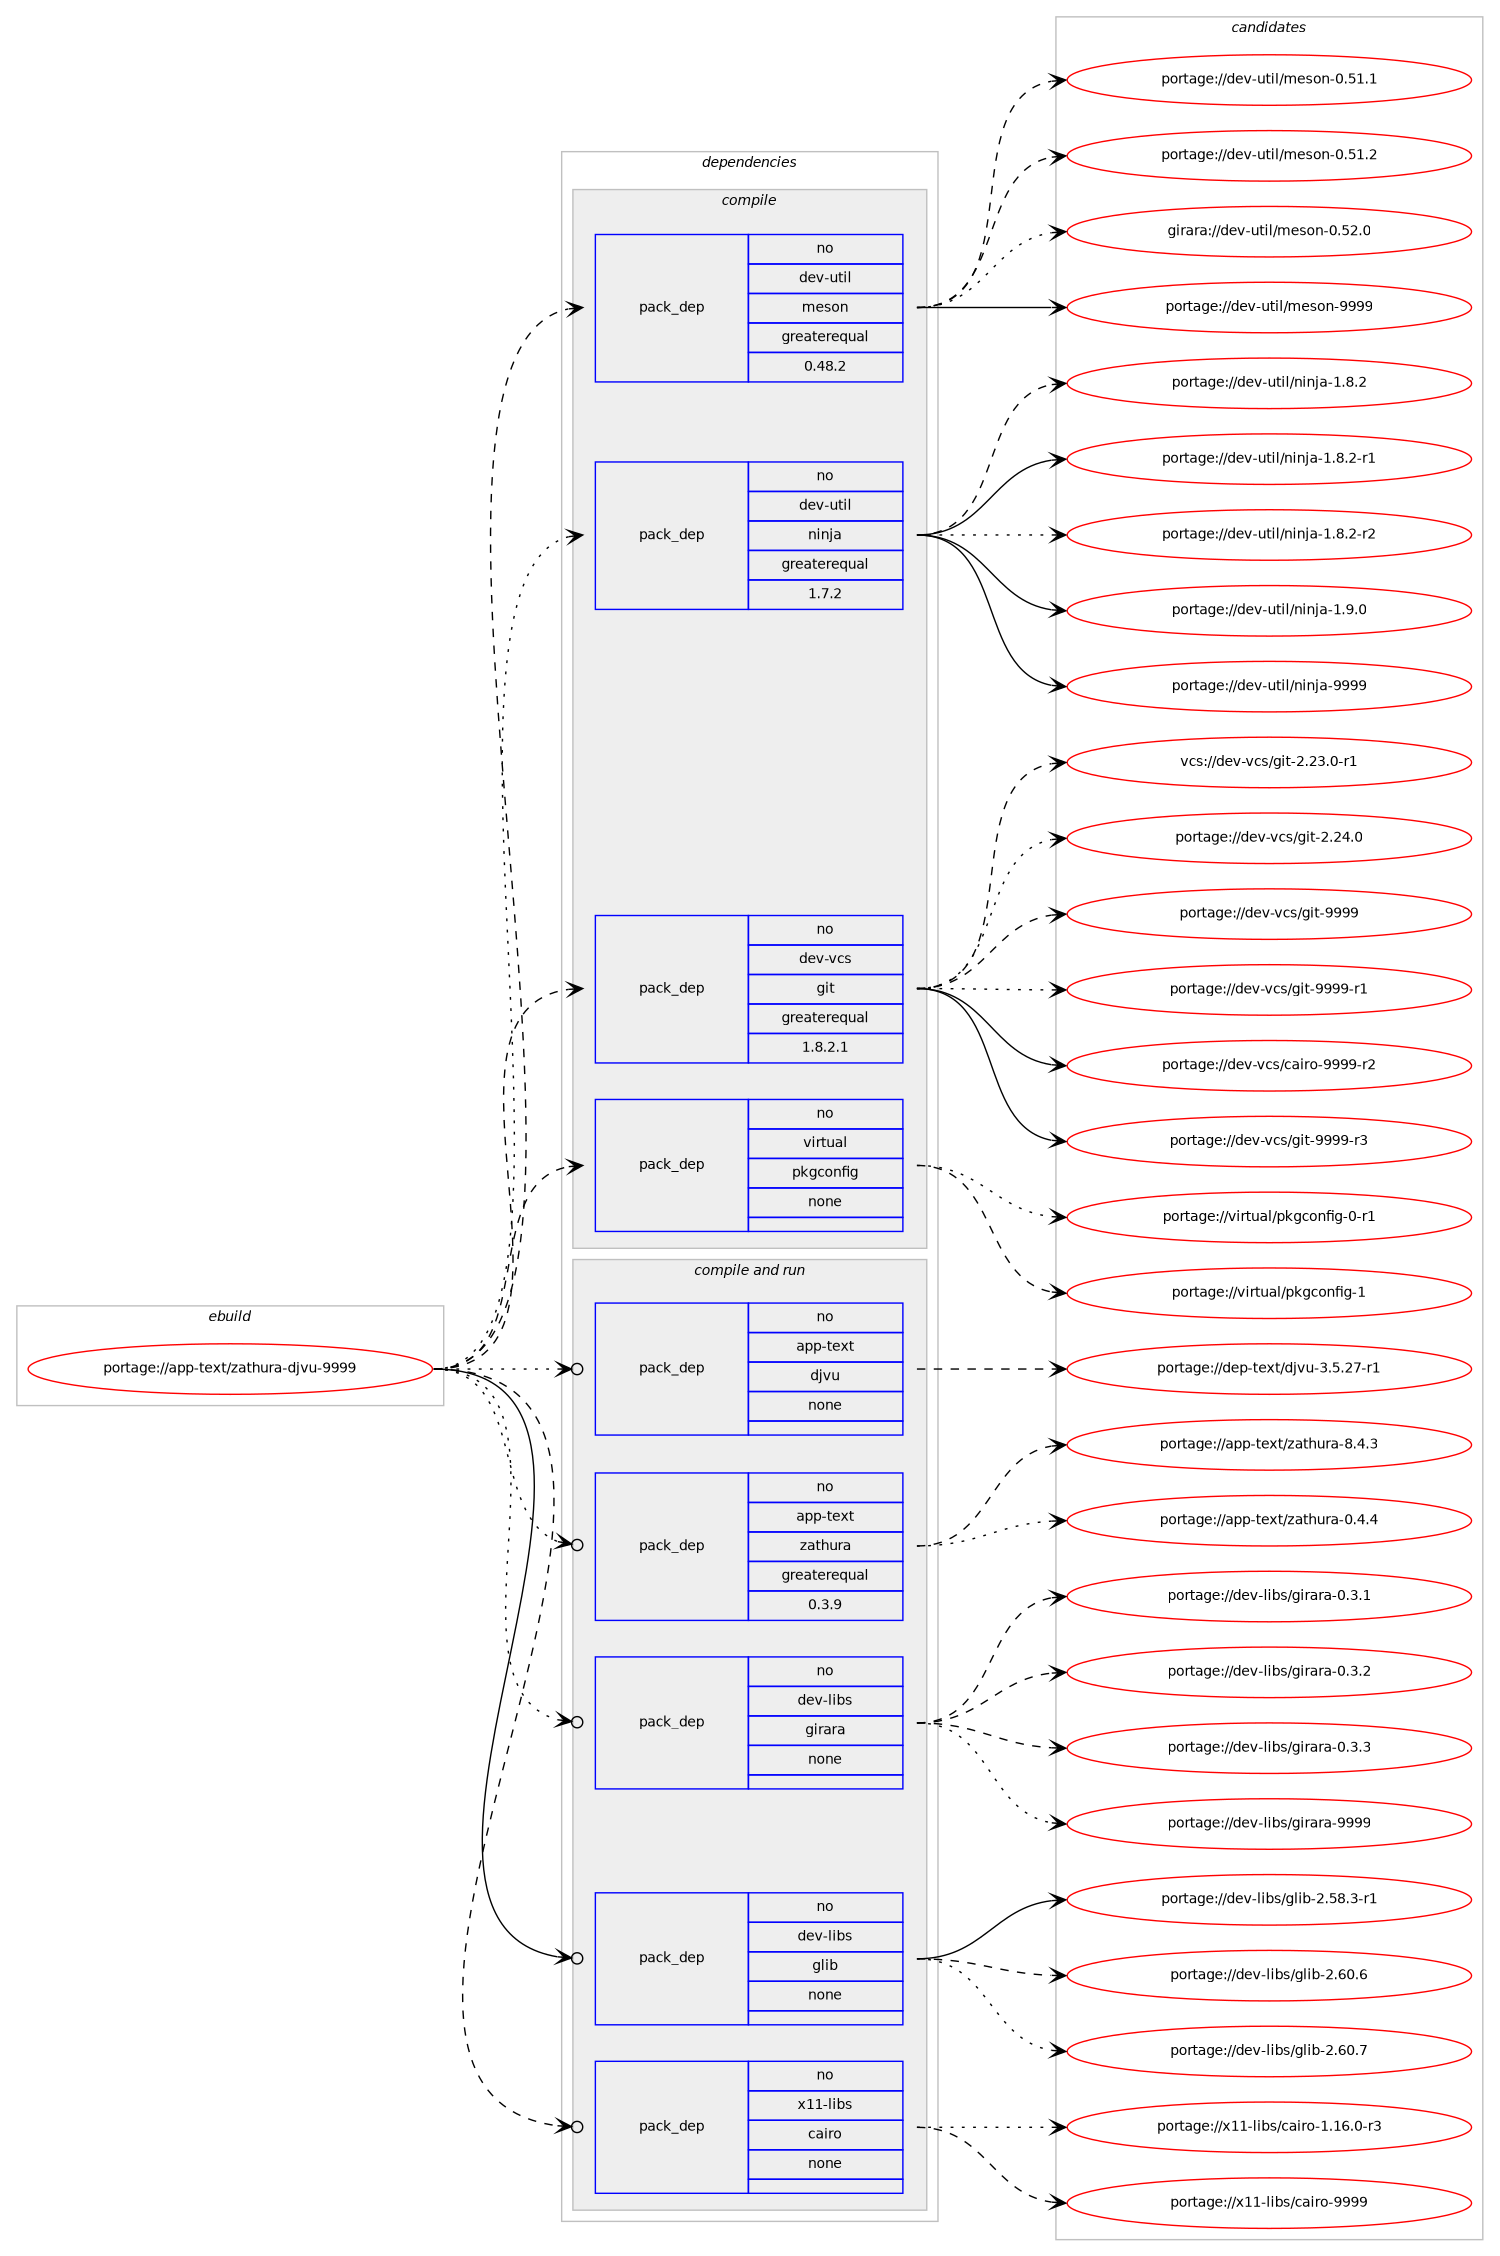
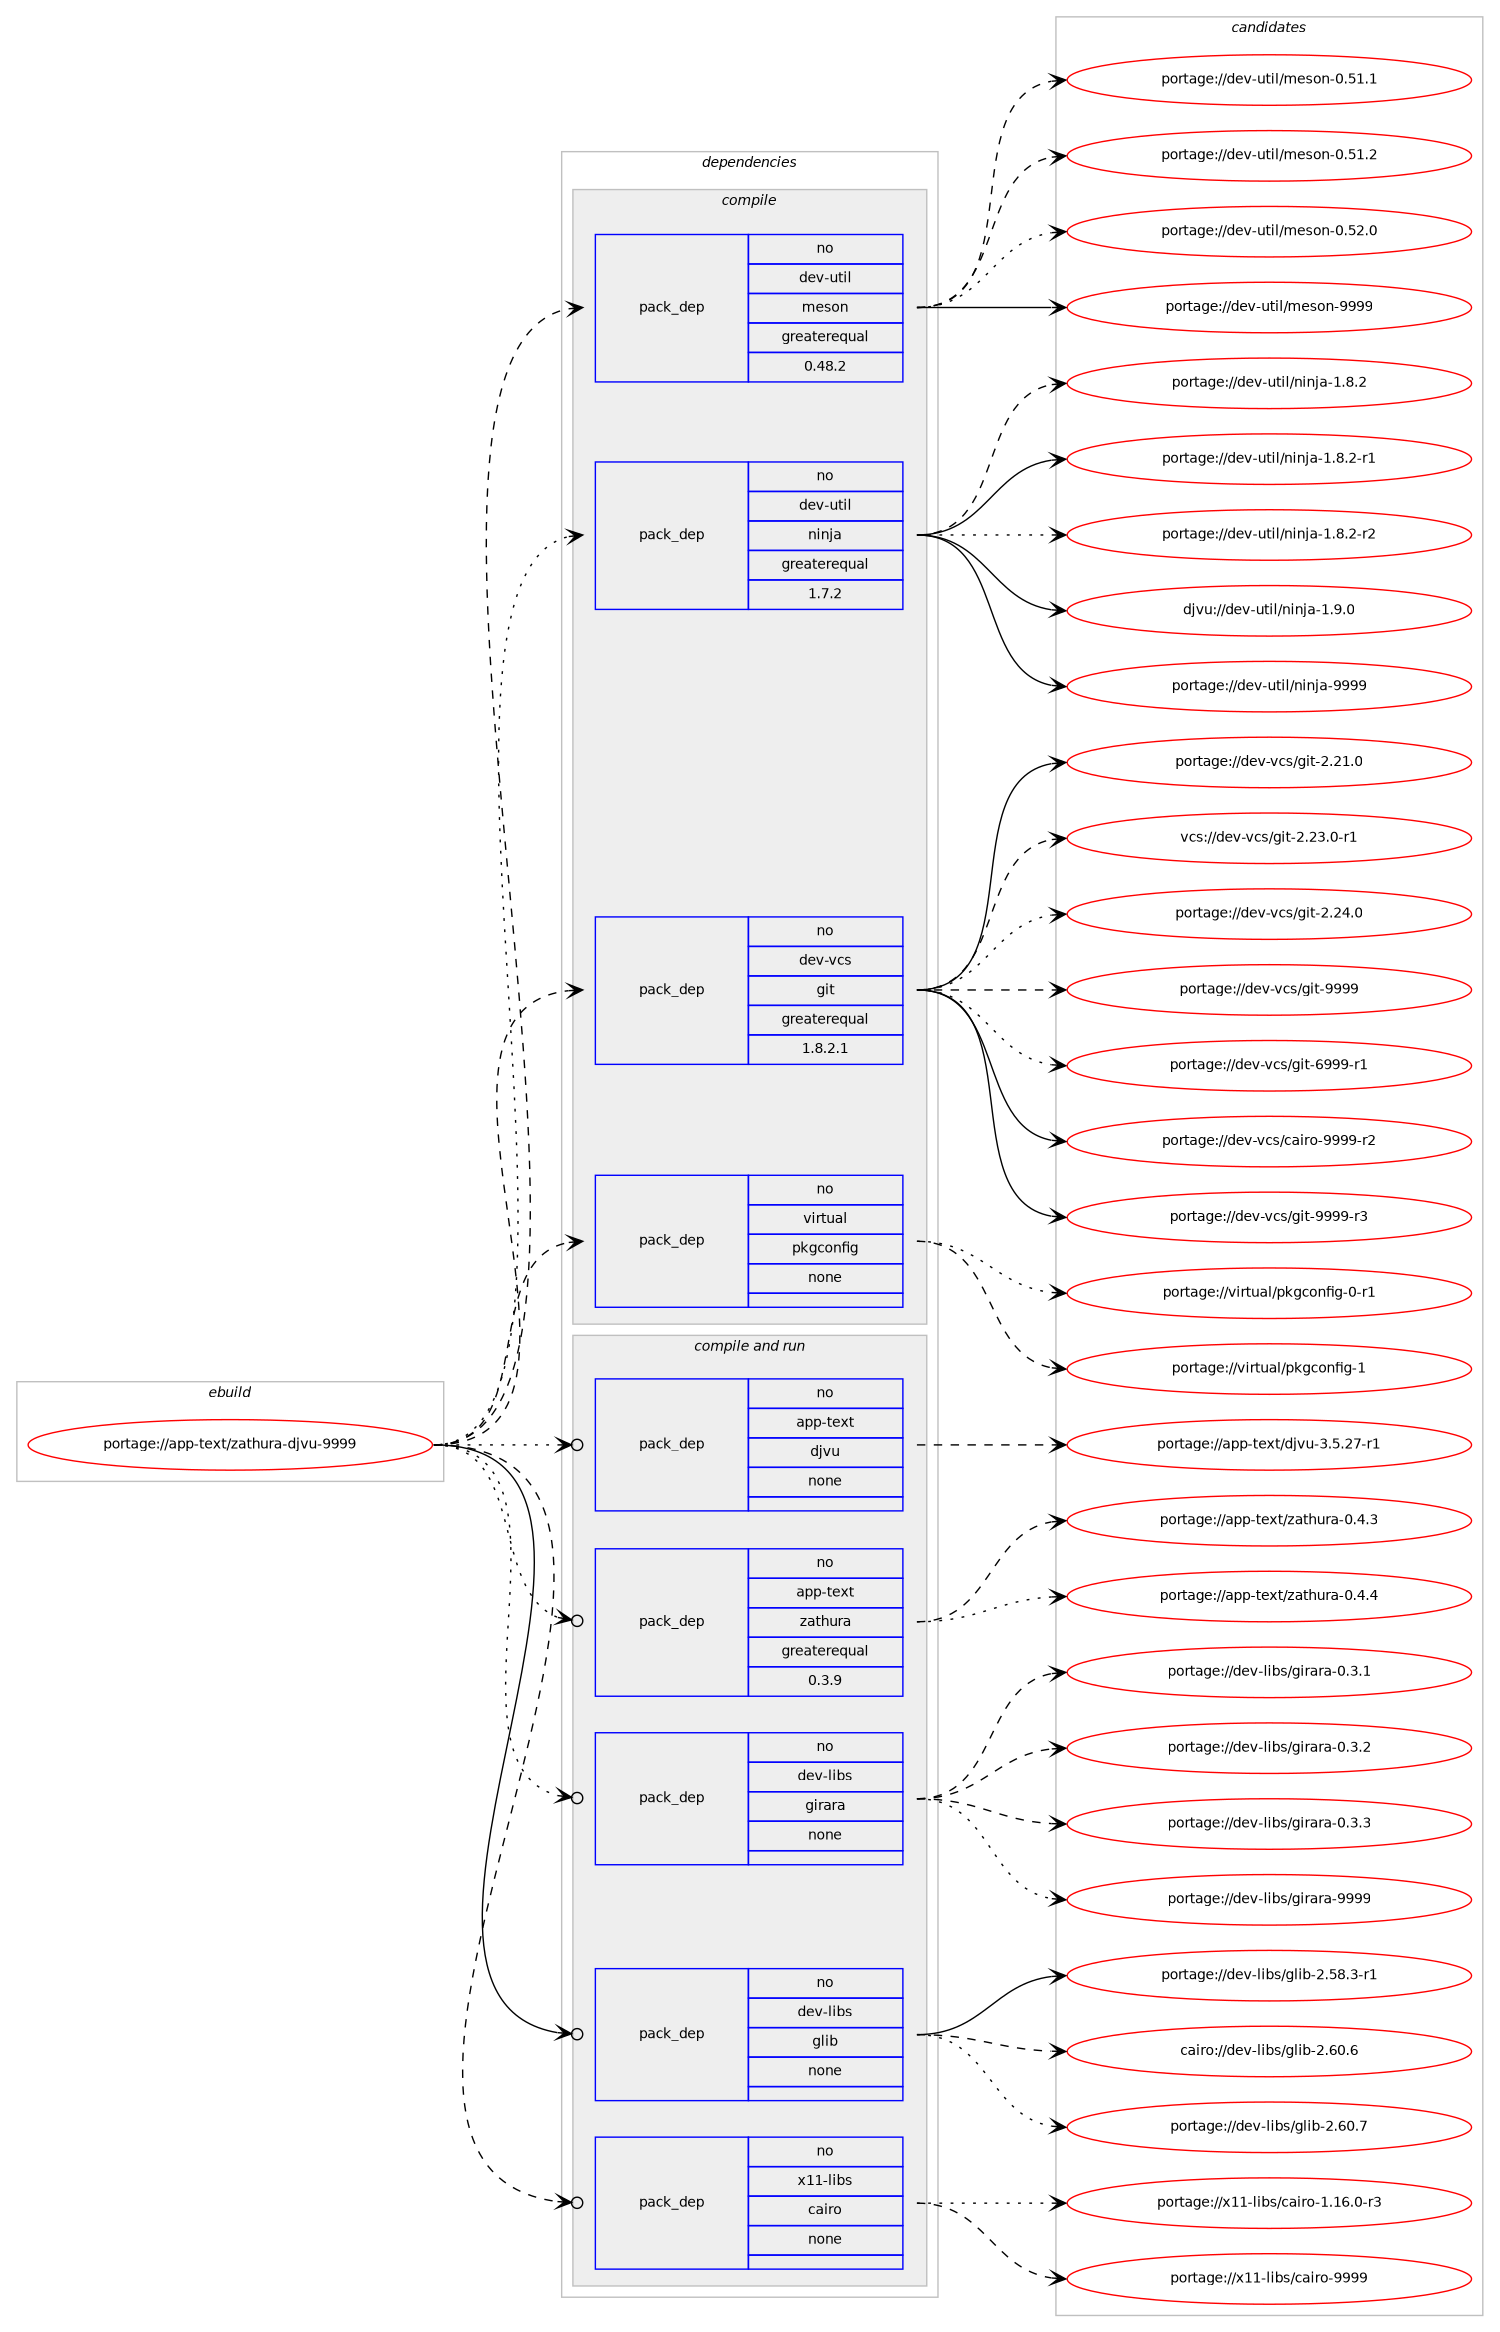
  digraph {
    compound=true
    concentrate=true
    fontname=Helvetica
    fontsize=10
    newrank=true
    rankdir=LR
    ranksep=1.5
    node [color=red fontname=Helvetica fontsize=10]
    edge [arrowhead=vee headport=w style=dashed tailport=e weight=100]
    n1 [label="portage://app-text/zathura-djvu-9999" width=4]
    n2 [color=blue label=<<TABLE BORDER="0" CELLBORDER="1" CELLSPACING="0" CELLPADDING="4" WIDTH="220"><TR><TD ROWSPAN="6" CELLPADDING="30">pack_dep</TD></TR><TR><TD WIDTH="110">no</TD></TR><TR><TD>dev-util</TD></TR><TR><TD>meson</TD></TR><TR><TD>greaterequal</TD></TR><TR><TD>0.48.2</TD></TR></TABLE>> shape=none]
    n3 [color=blue label=<<TABLE BORDER="0" CELLBORDER="1" CELLSPACING="0" CELLPADDING="4" WIDTH="220"><TR><TD ROWSPAN="6" CELLPADDING="30">pack_dep</TD></TR><TR><TD WIDTH="110">no</TD></TR><TR><TD>dev-util</TD></TR><TR><TD>ninja</TD></TR><TR><TD>greaterequal</TD></TR><TR><TD>1.7.2</TD></TR></TABLE>> shape=none]
    n4 [color=blue label=<<TABLE BORDER="0" CELLBORDER="1" CELLSPACING="0" CELLPADDING="4" WIDTH="220"><TR><TD ROWSPAN="6" CELLPADDING="30">pack_dep</TD></TR><TR><TD WIDTH="110">no</TD></TR><TR><TD>dev-vcs</TD></TR><TR><TD>git</TD></TR><TR><TD>greaterequal</TD></TR><TR><TD>1.8.2.1</TD></TR></TABLE>> shape=none]
    n5 [color=blue label=<<TABLE BORDER="0" CELLBORDER="1" CELLSPACING="0" CELLPADDING="4" WIDTH="220"><TR><TD ROWSPAN="6" CELLPADDING="30">pack_dep</TD></TR><TR><TD WIDTH="110">no</TD></TR><TR><TD>virtual</TD></TR><TR><TD>pkgconfig</TD></TR><TR><TD>none</TD></TR><TR><TD></TD></TR></TABLE>> shape=none]
    n6 [color=blue label=<<TABLE BORDER="0" CELLBORDER="1" CELLSPACING="0" CELLPADDING="4" WIDTH="220"><TR><TD ROWSPAN="6" CELLPADDING="30">pack_dep</TD></TR><TR><TD WIDTH="110">no</TD></TR><TR><TD>app-text</TD></TR><TR><TD>djvu</TD></TR><TR><TD>none</TD></TR><TR><TD></TD></TR></TABLE>> shape=none]
    n7 [color=blue label=<<TABLE BORDER="0" CELLBORDER="1" CELLSPACING="0" CELLPADDING="4" WIDTH="220"><TR><TD ROWSPAN="6" CELLPADDING="30">pack_dep</TD></TR><TR><TD WIDTH="110">no</TD></TR><TR><TD>app-text</TD></TR><TR><TD>zathura</TD></TR><TR><TD>greaterequal</TD></TR><TR><TD>0.3.9</TD></TR></TABLE>> shape=none]
    n8 [color=blue label=<<TABLE BORDER="0" CELLBORDER="1" CELLSPACING="0" CELLPADDING="4" WIDTH="220"><TR><TD ROWSPAN="6" CELLPADDING="30">pack_dep</TD></TR><TR><TD WIDTH="110">no</TD></TR><TR><TD>dev-libs</TD></TR><TR><TD>girara</TD></TR><TR><TD>none</TD></TR><TR><TD></TD></TR></TABLE>> shape=none]
    n9 [color=blue label=<<TABLE BORDER="0" CELLBORDER="1" CELLSPACING="0" CELLPADDING="4" WIDTH="220"><TR><TD ROWSPAN="6" CELLPADDING="30">pack_dep</TD></TR><TR><TD WIDTH="110">no</TD></TR><TR><TD>dev-libs</TD></TR><TR><TD>glib</TD></TR><TR><TD>none</TD></TR><TR><TD></TD></TR></TABLE>> shape=none]
    n10 [color=blue label=<<TABLE BORDER="0" CELLBORDER="1" CELLSPACING="0" CELLPADDING="4" WIDTH="220"><TR><TD ROWSPAN="6" CELLPADDING="30">pack_dep</TD></TR><TR><TD WIDTH="110">no</TD></TR><TR><TD>x11-libs</TD></TR><TR><TD>cairo</TD></TR><TR><TD>none</TD></TR><TR><TD></TD></TR></TABLE>> shape=none]
    n11 [label="portage://dev-util/meson-0.51.1" width=4]
    n12 [label="portage://dev-util/meson-0.51.2" width=4]
-   n13 [label="girara://dev-util/meson-0.52.0" width=4]
+   n13 [label="portage://dev-util/meson-0.52.0" width=4]
    n14 [label="portage://dev-util/meson-9999" width=4]
    n15 [label="portage://dev-util/ninja-1.8.2" width=4]
    n16 [label="portage://dev-util/ninja-1.8.2-r1" width=4]
    n17 [label="portage://dev-util/ninja-1.8.2-r2" width=4]
-   n18 [label="portage://dev-util/ninja-1.9.0" width=4]
+   n18 [label="djvu://dev-util/ninja-1.9.0" width=4]
    n19 [label="portage://dev-util/ninja-9999" width=4]
+   n20 [label="portage://dev-vcs/git-2.21.0" width=4]
    n21 [label="vcs://dev-vcs/git-2.23.0-r1" width=4]
    n22 [label="portage://dev-vcs/git-2.24.0" width=4]
    n23 [label="portage://dev-vcs/git-9999" width=4]
-   n24 [label="portage://dev-vcs/git-9999-r1" width=4]
+   n24 [label="portage://dev-vcs/git-6999-r1" width=4]
    n25 [label="portage://dev-vcs/cairo-9999-r2" width=4]
    n26 [label="portage://dev-vcs/git-9999-r3" width=4]
    n27 [label="portage://virtual/pkgconfig-0-r1" width=4]
    n28 [label="portage://virtual/pkgconfig-1" width=4]
-   n29 [label="portage://dep-text/djvu-3.5.27-r1" width=4]
-   n30 [label="portage://app-text/zathura-8.4.3" width=4]
+   n29 [label="portage://app-text/djvu-3.5.27-r1" width=4]
+   n30 [label="portage://app-text/zathura-0.4.3" width=4]
    n31 [label="portage://app-text/zathura-0.4.4" width=4]
    n32 [label="portage://dev-libs/girara-0.3.1" width=4]
    n33 [label="portage://dev-libs/girara-0.3.2" width=4]
    n34 [label="portage://dev-libs/girara-0.3.3" width=4]
    n35 [label="portage://dev-libs/girara-9999" width=4]
    n36 [label="portage://dev-libs/glib-2.58.3-r1" width=4]
-   n37 [label="portage://dev-libs/glib-2.60.6" width=4]
+   n37 [label="cairo://dev-libs/glib-2.60.6" width=4]
    n38 [label="portage://dev-libs/glib-2.60.7" width=4]
    n39 [label="portage://x11-libs/cairo-1.16.0-r3" width=4]
    n40 [label="portage://x11-libs/cairo-9999" width=4]
    subgraph cluster_1 {
      color=gray
      label=<<i>ebuild</i>>
      rank=same
      n1
    }
    subgraph cluster_2 {
      color=gray
      label=<<i>dependencies</i>>
      subgraph cluster_3 {
        color=gray
        fillcolor="#eeeeee"
        label=<<i>compile</i>>
        style=filled
        subgraph sub_4 {
          color=gray
          fillcolor="#eeeeee"
          label=<<i>compile</i>>
          style=filled
          n2
        }
        subgraph sub_5 {
          color=gray
          fillcolor="#eeeeee"
          label=<<i>compile</i>>
          style=filled
          n3
        }
        subgraph sub_6 {
          color=gray
          fillcolor="#eeeeee"
          label=<<i>compile</i>>
          style=filled
          n4
        }
        subgraph sub_7 {
          color=gray
          fillcolor="#eeeeee"
          label=<<i>compile</i>>
          style=filled
          n5
        }
      }
      subgraph cluster_8 {
        color=gray
        fillcolor="#eeeeee"
        label=<<i>compile and run</i>>
        style=filled
        subgraph sub_9 {
          color=gray
          fillcolor="#eeeeee"
          label=<<i>compile and run</i>>
          style=filled
          n6
        }
        subgraph sub_10 {
          color=gray
          fillcolor="#eeeeee"
          label=<<i>compile and run</i>>
          style=filled
          n7
        }
        subgraph sub_11 {
          color=gray
          fillcolor="#eeeeee"
          label=<<i>compile and run</i>>
          style=filled
          n8
        }
        subgraph sub_12 {
          color=gray
          fillcolor="#eeeeee"
          label=<<i>compile and run</i>>
          style=filled
          n9
        }
        subgraph sub_13 {
          color=gray
          fillcolor="#eeeeee"
          label=<<i>compile and run</i>>
          style=filled
          n10
        }
      }
      subgraph cluster_14 {
        color=gray
        fillcolor="#eeeeee"
        label=<<i>run</i>>
        style=filled
      }
    }
    subgraph cluster_15 {
      color=gray
      label=<<i>candidates</i>>
      rank=same
      subgraph sub_16 {
        color=black
        label=<<i>candidates</i>>
        nodesep=1
        rank=same
        n11
        n12
        n13
        n14
      }
      subgraph sub_17 {
        color=black
        label=<<i>candidates</i>>
        nodesep=1
        rank=same
        n15
        n16
        n17
        n18
        n19
      }
      subgraph sub_18 {
        color=black
        label=<<i>candidates</i>>
        nodesep=1
        rank=same
+       n20
        n21
        n22
        n23
        n24
        n25
        n26
      }
      subgraph sub_19 {
        color=black
        label=<<i>candidates</i>>
        nodesep=1
        rank=same
        n27
        n28
      }
      subgraph sub_20 {
        color=black
        label=<<i>candidates</i>>
        nodesep=1
        rank=same
        n29
      }
      subgraph sub_21 {
        color=black
        label=<<i>candidates</i>>
        nodesep=1
        rank=same
        n30
        n31
      }
      subgraph sub_22 {
        color=black
        label=<<i>candidates</i>>
        nodesep=1
        rank=same
        n32
        n33
        n34
        n35
      }
      subgraph sub_23 {
        color=black
        label=<<i>candidates</i>>
        nodesep=1
        rank=same
        n36
        n37
        n38
      }
      subgraph sub_24 {
        color=black
        label=<<i>candidates</i>>
        nodesep=1
        rank=same
        n39
        n40
      }
    }
    n1 -> n2 [weight=20]
    n1 -> n3 [style=dotted weight=20]
    n1 -> n4 [weight=20]
    n1 -> n5 [weight=20]
    n1 -> n6 [arrowhead=odotvee style=dotted weight=20]
    n1 -> n7 [arrowhead=odotvee style=dotted weight=20]
    n1 -> n8 [arrowhead=odotvee style=dotted weight=20]
    n1 -> n9 [arrowhead=odotvee style=solid weight=20]
    n1 -> n10 [arrowhead=odotvee weight=20]
    n2 -> n11
    n2 -> n12
    n2 -> n13 [style=dotted]
    n2 -> n14 [style=solid]
    n3 -> n15
    n3 -> n16 [style=solid]
    n3 -> n17 [style=dotted]
    n3 -> n18 [style=solid]
    n3 -> n19 [style=solid]
+   n4 -> n20 [style=solid]
    n4 -> n21
    n4 -> n22 [style=dotted]
    n4 -> n23
    n4 -> n24 [style=dotted]
    n4 -> n25 [style=solid]
    n4 -> n26 [style=solid]
    n5 -> n27 [style=dotted]
    n5 -> n28
    n6 -> n29
    n7 -> n30
    n7 -> n31 [style=dotted]
    n8 -> n32
    n8 -> n33
    n8 -> n34
    n8 -> n35 [style=dotted]
    n9 -> n36 [style=solid]
    n9 -> n37
    n9 -> n38 [style=dotted]
    n10 -> n39 [style=dotted]
    n10 -> n40
  }
